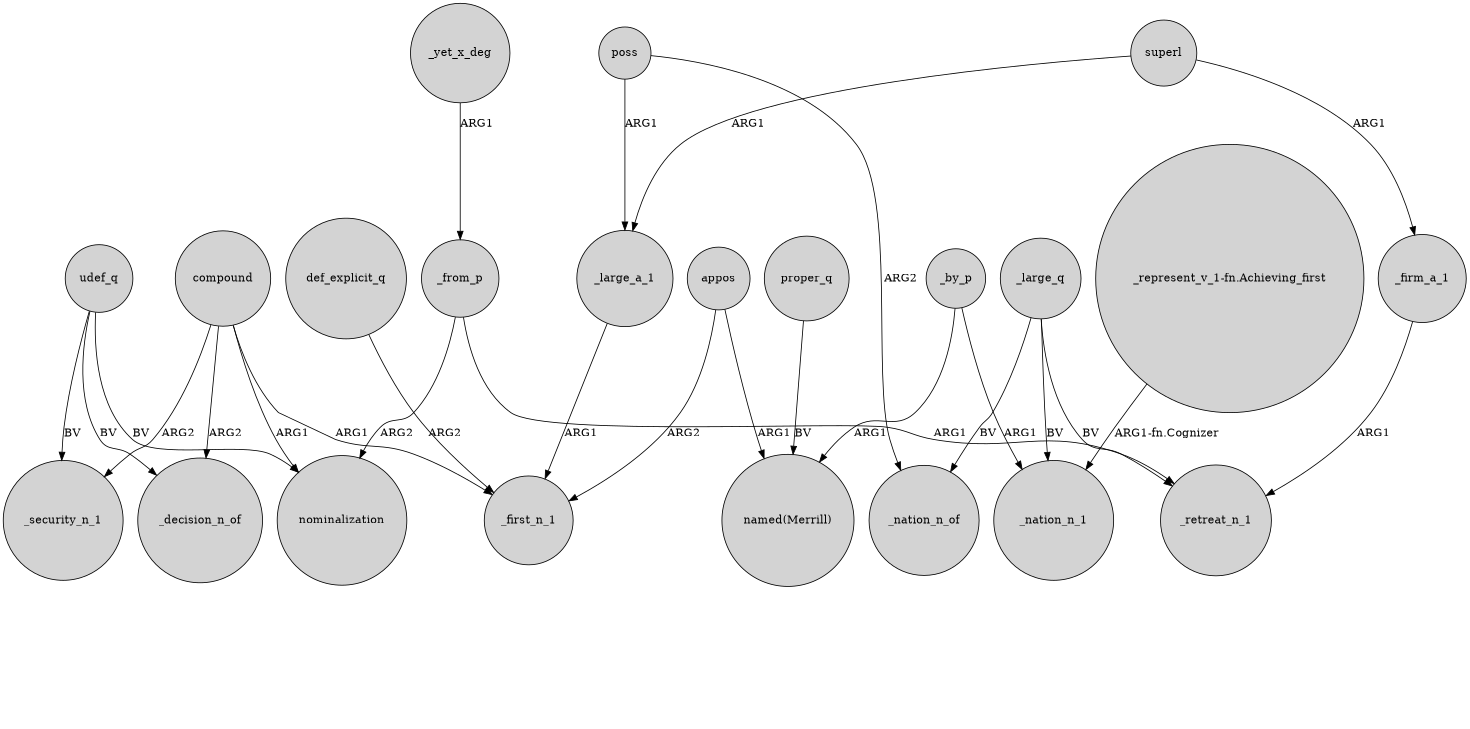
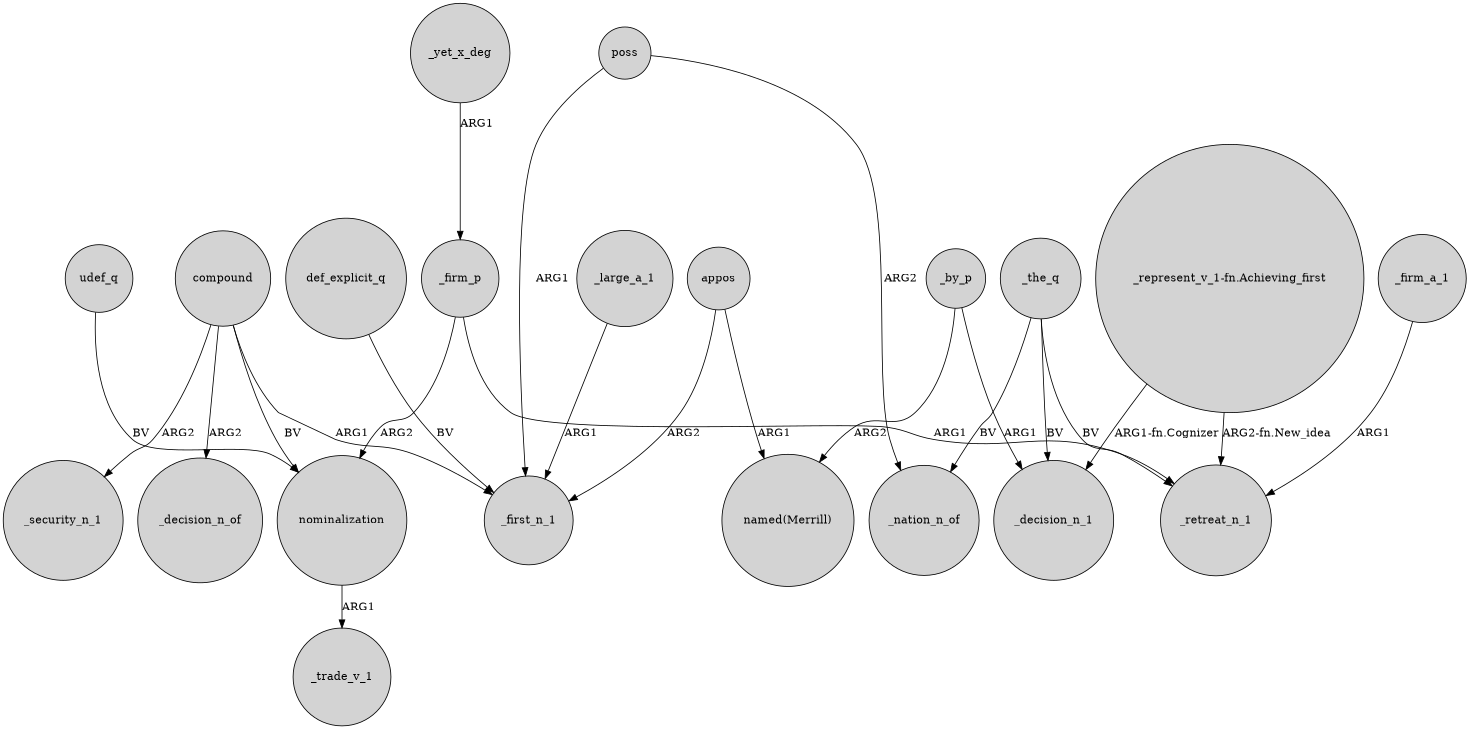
  digraph {
    node [shape=circle style=filled]
    _yet_x_deg
-   _from_p
+   _from_p [label=_firm_p]
    nominalization
    _retreat_n_1
-   proper_q
+   _trade_v_1
    "named(Merrill)"
-   _the_q [label=_large_q]
+   _the_q
    _nation_n_of
-   _decision_n_1 [label=_nation_n_1]
+   _decision_n_1
    udef_q
    _security_n_1
    n13 [label=_decision_n_of]
    appos
    n15 [label=_first_n_1]
    poss
    _by_p
    compound
    n19 [label=_firm_a_1]
-   superl
    _large_a_1
    def_explicit_q
    "_represent_v_1-fn.Achieving_first"
    _yet_x_deg -> _from_p [label=ARG1]
    _from_p -> nominalization [label=ARG2]
    _from_p -> _retreat_n_1 [label=ARG1]
-   proper_q -> "named(Merrill)" [label=BV]
+   nominalization -> _trade_v_1 [label=ARG1]
    _the_q -> _retreat_n_1 [label=BV]
    _the_q -> _nation_n_of [label=BV]
    _the_q -> _decision_n_1 [label=BV]
    udef_q -> nominalization [label=BV]
-   udef_q -> _security_n_1 [label=BV]
-   udef_q -> n13 [label=BV]
    appos -> "named(Merrill)" [label=ARG1]
    appos -> n15 [label=ARG2]
    poss -> _nation_n_of [label=ARG2]
-   poss -> _large_a_1 [label=ARG1]
-   _by_p -> "named(Merrill)" [label=ARG1]
+   poss -> n15 [label=ARG1]
+   _by_p -> "named(Merrill)" [label=ARG2]
    _by_p -> _decision_n_1 [label=ARG1]
-   compound -> nominalization [label=ARG1]
+   compound -> nominalization [label=BV]
    compound -> _security_n_1 [label=ARG2]
    compound -> n13 [label=ARG2]
    compound -> n15 [label=ARG1]
    n19 -> _retreat_n_1 [label=ARG1]
-   superl -> n19 [label=ARG1]
-   superl -> _large_a_1 [label=ARG1]
    _large_a_1 -> n15 [label=ARG1]
-   def_explicit_q -> n15 [label=ARG2]
+   def_explicit_q -> n15 [label=BV]
+   "_represent_v_1-fn.Achieving_first" -> _retreat_n_1 [label="ARG2-fn.New_idea"]
    "_represent_v_1-fn.Achieving_first" -> _decision_n_1 [label="ARG1-fn.Cognizer"]
  }
